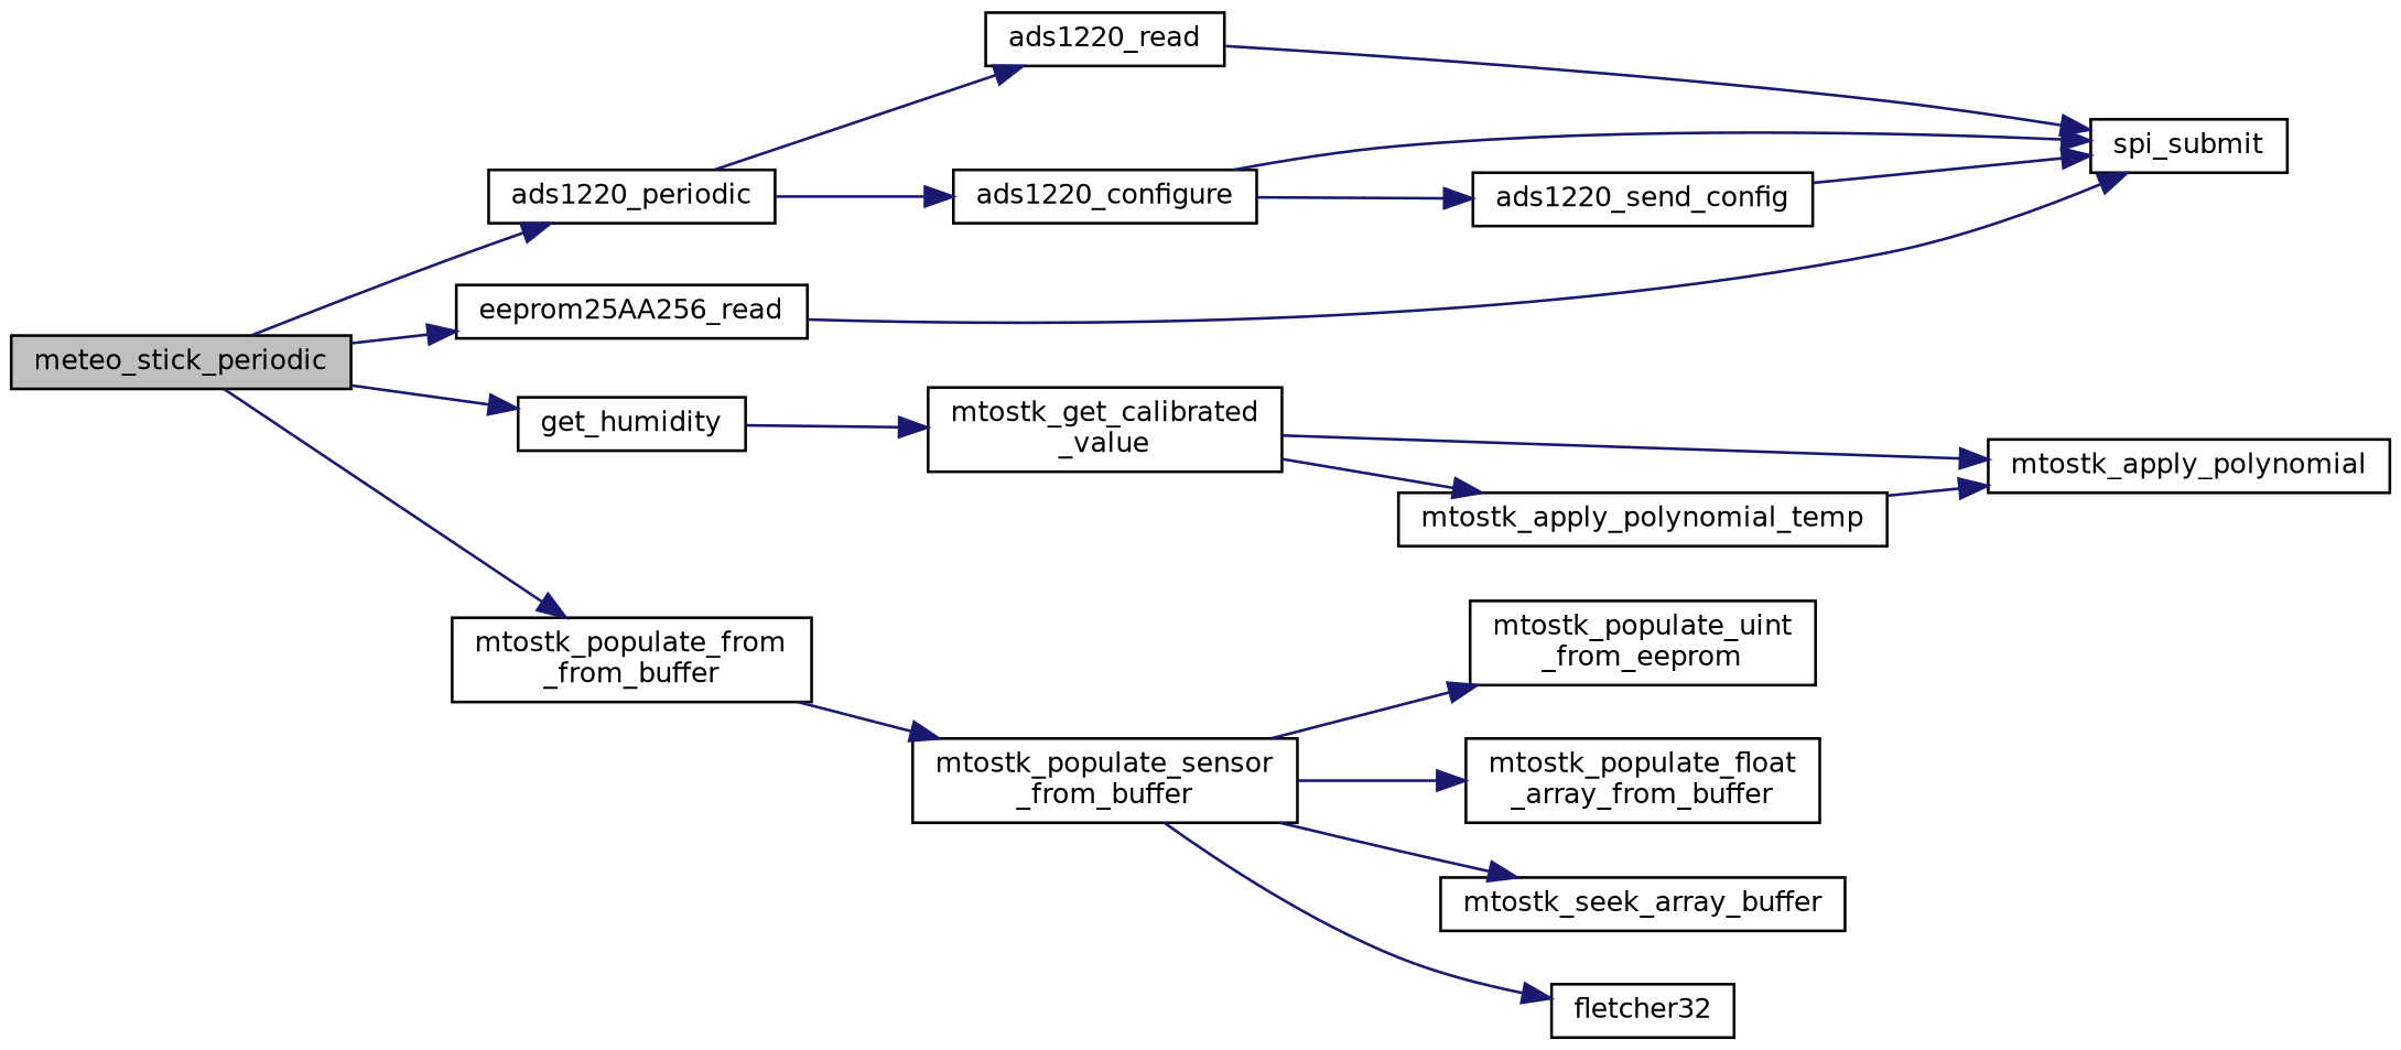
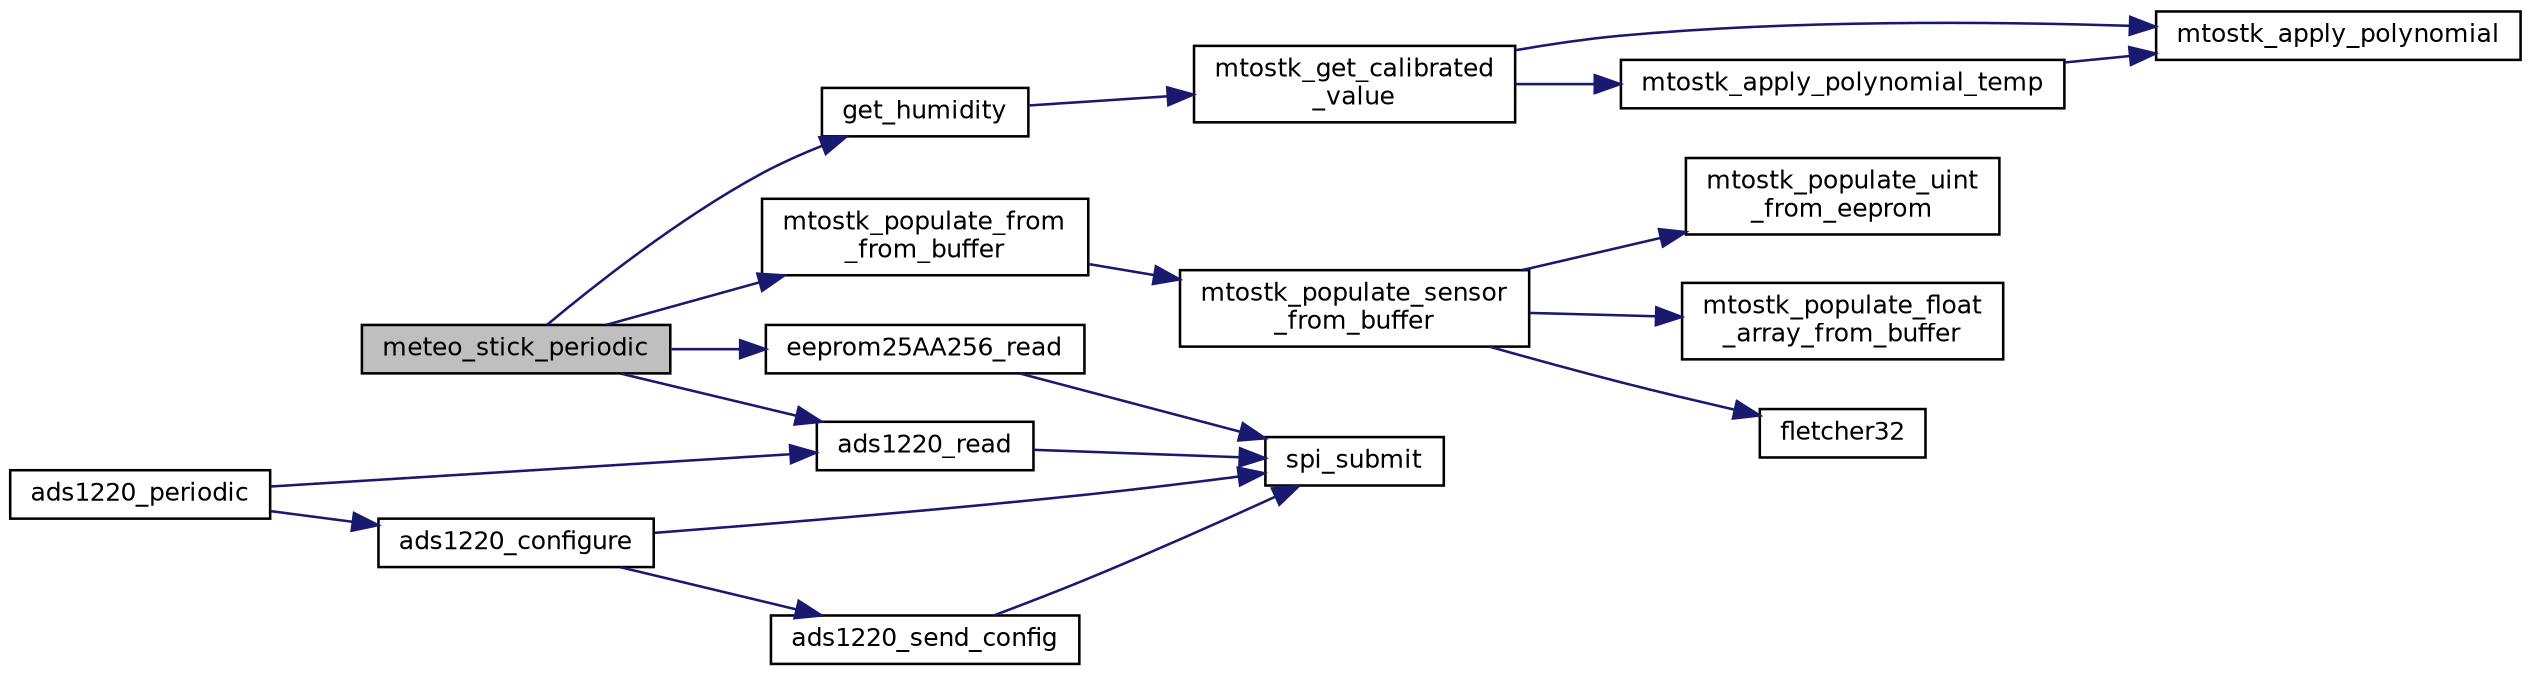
  digraph {
    fontname="DejaVu Sans"
    rankdir=LR
    node [color=black fillcolor=white fontname="DejaVu Sans" fontsize=10 shape=record style=filled]
    edge [color=midnightblue fontname="DejaVu Sans" fontsize=10 labelfontname=FreeSans labelfontsize=10 style=solid]
    n1 [fillcolor=grey75 fontcolor=black height=0.2 label=meteo_stick_periodic width=0.4]
    n2 [height=0.2 label=ads1220_periodic width=0.4]
    n3 [height=0.2 label=eeprom25AA256_read width=0.4]
    n4 [height=0.2 label=get_humidity width=0.4]
    n5 [height=0.2 label="mtostk_populate_from\l_from_buffer" width=0.4]
    n6 [height=0.2 label=ads1220_read width=0.4]
    n7 [height=0.2 label=ads1220_configure width=0.4]
    n8 [height=0.2 label=spi_submit width=0.4]
    n9 [height=0.2 label="mtostk_get_calibrated\l_value" width=0.4]
    n10 [height=0.2 label="mtostk_populate_sensor\l_from_buffer" width=0.4]
    n11 [height=0.2 label=ads1220_send_config width=0.4]
    n12 [height=0.2 label=mtostk_apply_polynomial width=0.4]
    n13 [height=0.2 label=mtostk_apply_polynomial_temp width=0.4]
    n14 [height=0.2 label="mtostk_populate_uint\l_from_eeprom" width=0.4]
    n15 [height=0.2 label="mtostk_populate_float\l_array_from_buffer" width=0.4]
-   n16 [height=0.2 label=mtostk_seek_array_buffer width=0.4]
    n17 [height=0.2 label=fletcher32 width=0.4]
-   n1 -> n2
+   n1 -> n6
    n1 -> n3
    n1 -> n4
    n1 -> n5
    n2 -> n6
    n2 -> n7
    n3 -> n8
    n4 -> n9
    n5 -> n10
    n6 -> n8
    n7 -> n8
    n7 -> n11
    n9 -> n12
    n9 -> n13
    n10 -> n14
    n10 -> n15
-   n10 -> n16
    n10 -> n17
    n11 -> n8
    n13 -> n12
  }
